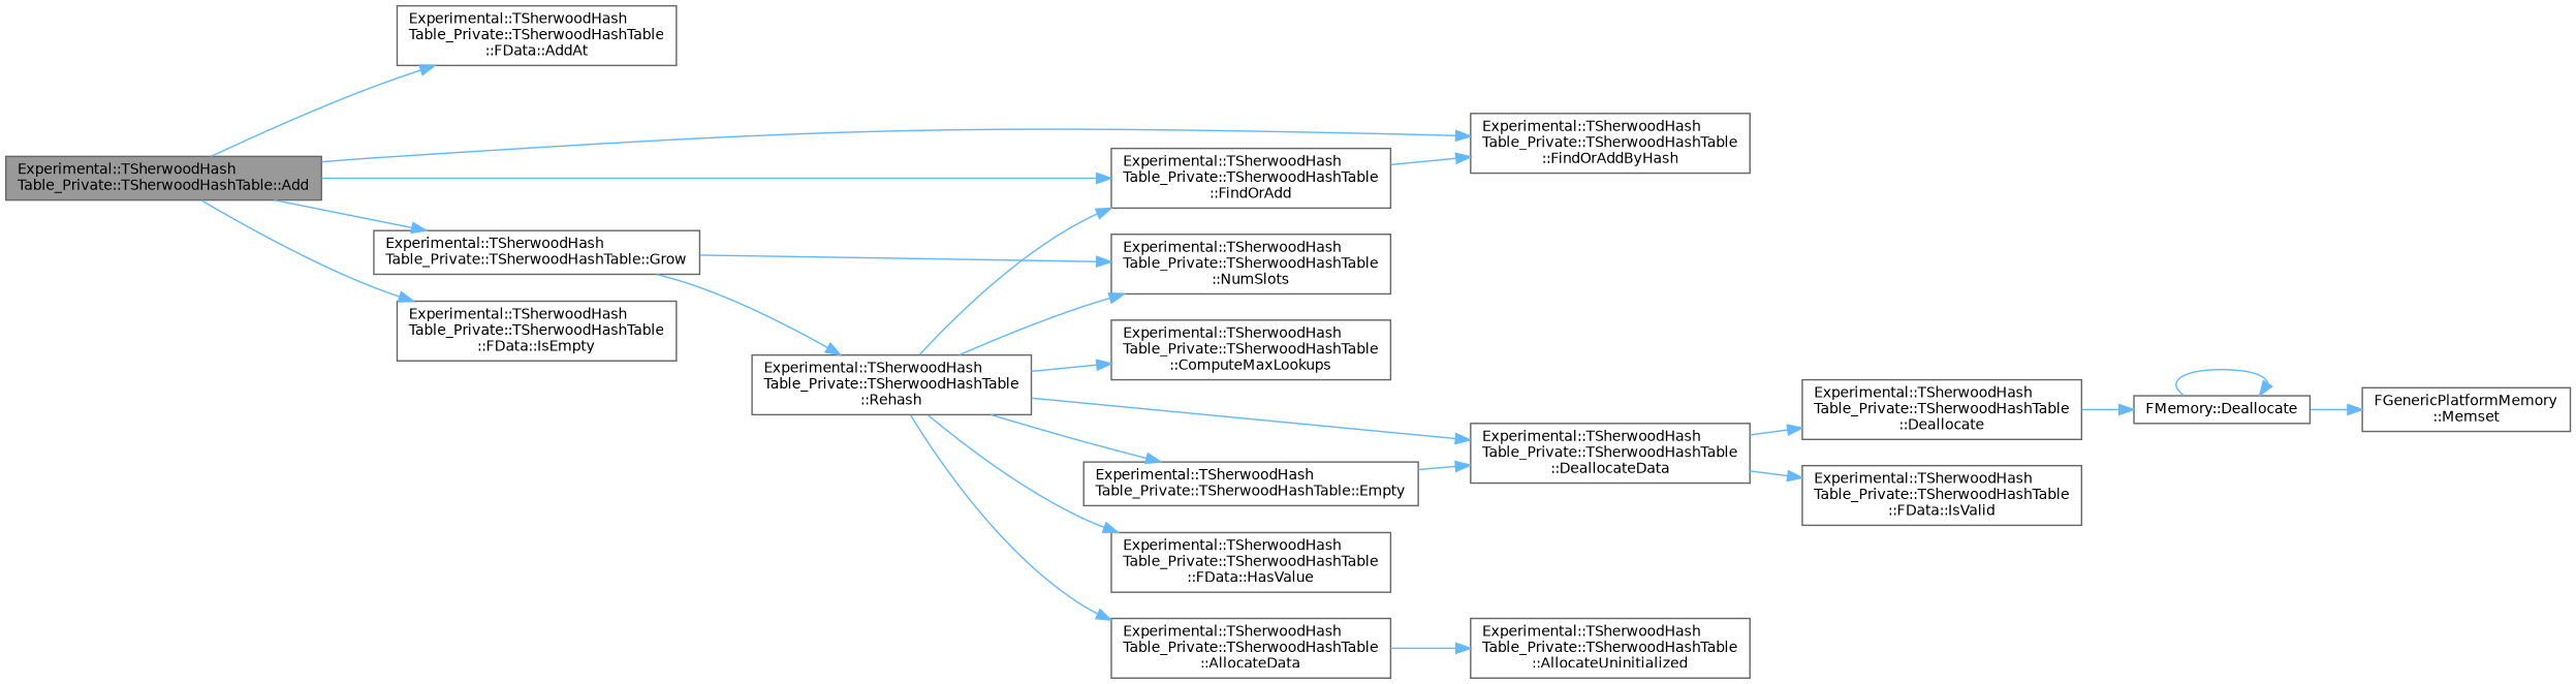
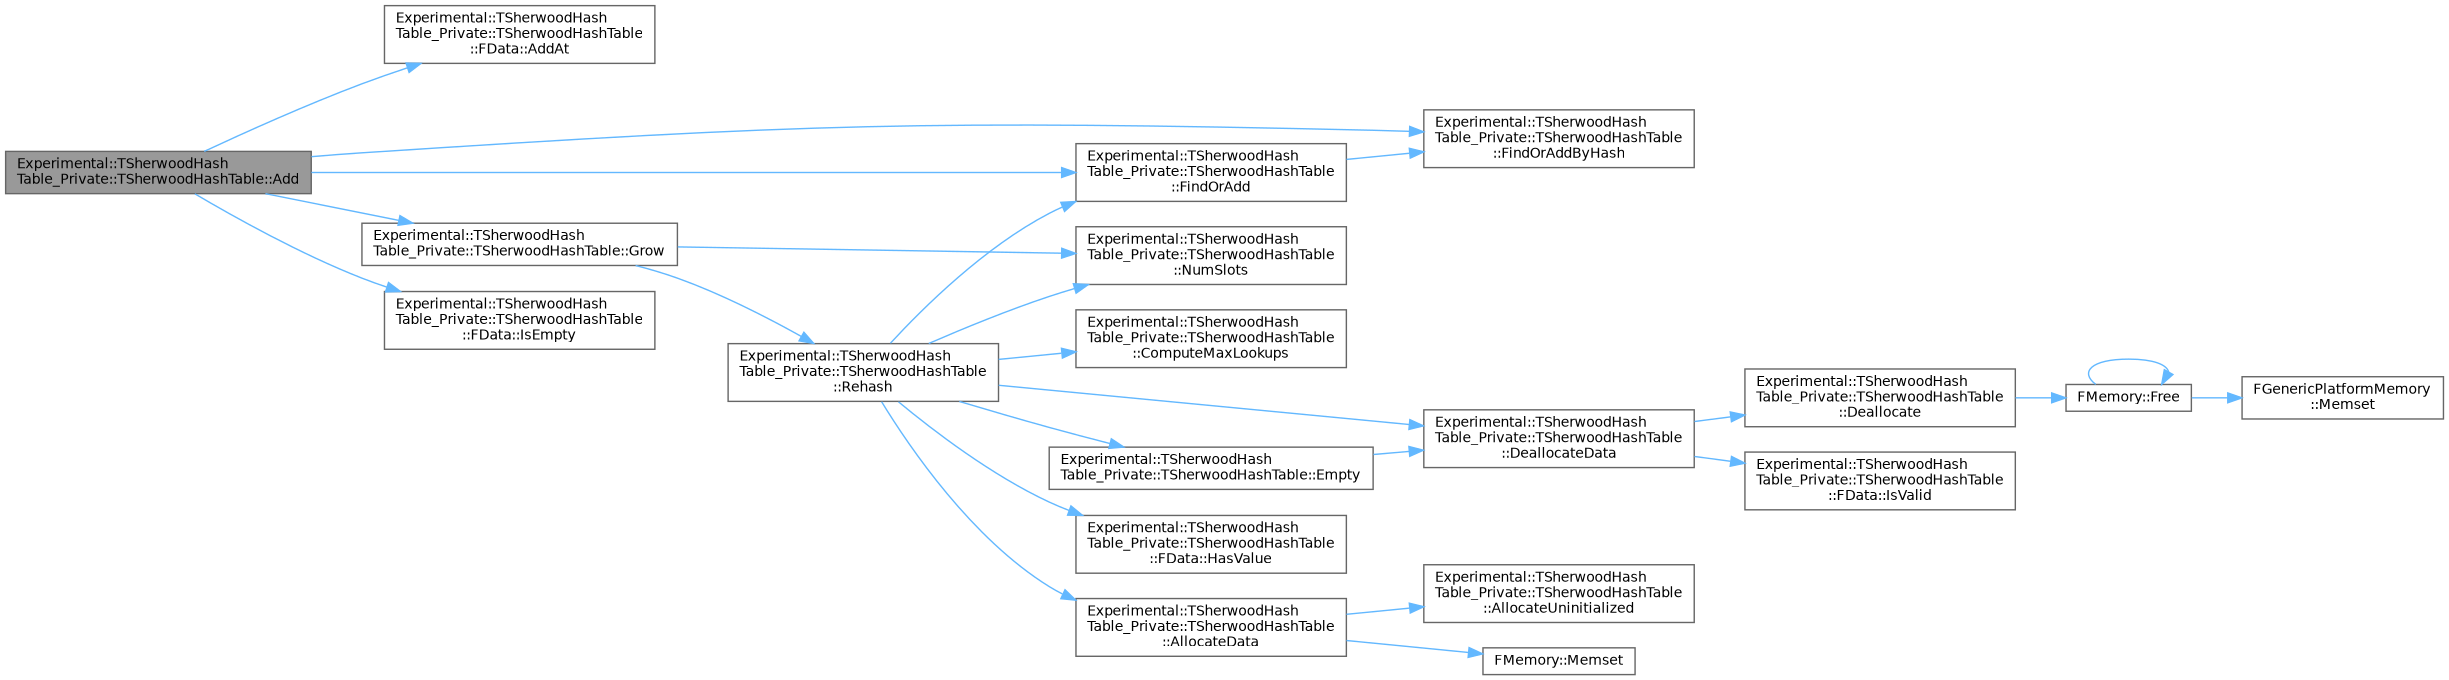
  digraph {
    rankdir=LR
    node [color=grey40 fillcolor=white fontname=Helvetica fontsize=10 shape=box style=filled]
    edge [color=steelblue1 fontname=Helvetica fontsize=10 labelfontname=Helvetica labelfontsize=10 style=solid]
    n1 [color=gray40 fillcolor=grey60 fontcolor=black height=0.2 label="Experimental::TSherwoodHash\lTable_Private::TSherwoodHashTable::Add" width=0.4]
    n2 [height=0.2 label="Experimental::TSherwoodHash\lTable_Private::TSherwoodHashTable\l::FData::AddAt" width=0.4]
    n3 [height=0.2 label="Experimental::TSherwoodHash\lTable_Private::TSherwoodHashTable\l::FindOrAdd" width=0.4]
    n4 [height=0.2 label="Experimental::TSherwoodHash\lTable_Private::TSherwoodHashTable\l::FindOrAddByHash" width=0.4]
    n5 [height=0.2 label="Experimental::TSherwoodHash\lTable_Private::TSherwoodHashTable::Grow" width=0.4]
    n6 [height=0.2 label="Experimental::TSherwoodHash\lTable_Private::TSherwoodHashTable\l::FData::IsEmpty" width=0.4]
    n7 [height=0.2 label="Experimental::TSherwoodHash\lTable_Private::TSherwoodHashTable\l::NumSlots" width=0.4]
    n8 [height=0.2 label="Experimental::TSherwoodHash\lTable_Private::TSherwoodHashTable\l::Rehash" width=0.4]
    n9 [height=0.2 label="Experimental::TSherwoodHash\lTable_Private::TSherwoodHashTable\l::AllocateData" width=0.4]
    n10 [height=0.2 label="Experimental::TSherwoodHash\lTable_Private::TSherwoodHashTable\l::ComputeMaxLookups" width=0.4]
    n11 [height=0.2 label="Experimental::TSherwoodHash\lTable_Private::TSherwoodHashTable\l::DeallocateData" width=0.4]
    n12 [height=0.2 label="Experimental::TSherwoodHash\lTable_Private::TSherwoodHashTable::Empty" width=0.4]
    n13 [height=0.2 label="Experimental::TSherwoodHash\lTable_Private::TSherwoodHashTable\l::FData::HasValue" width=0.4]
    n14 [height=0.2 label="Experimental::TSherwoodHash\lTable_Private::TSherwoodHashTable\l::AllocateUninitialized" width=0.4]
+   n15 [height=0.2 label="FMemory::Memset" width=0.4]
    n16 [height=0.2 label="Experimental::TSherwoodHash\lTable_Private::TSherwoodHashTable\l::Deallocate" width=0.4]
    n17 [height=0.2 label="Experimental::TSherwoodHash\lTable_Private::TSherwoodHashTable\l::FData::IsValid" width=0.4]
    n18 [height=0.2 label="FGenericPlatformMemory\l::Memset" width=0.4]
-   n19 [height=0.2 label="FMemory::Deallocate" width=0.4]
+   n19 [height=0.2 label="FMemory::Free" width=0.4]
    n1 -> n2
    n1 -> n3
    n1 -> n4
    n1 -> n5
    n1 -> n6
    n3 -> n4
    n5 -> n7
    n5 -> n8
    n8 -> n3
    n8 -> n7
    n8 -> n9
    n8 -> n10
    n8 -> n11
    n8 -> n12
    n8 -> n13
    n9 -> n14
+   n9 -> n15
    n11 -> n16
    n11 -> n17
    n12 -> n11
    n16 -> n19
    n19 -> n18
    n19 -> n19
  }
